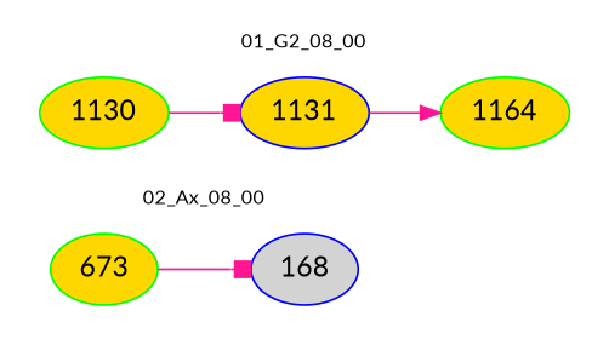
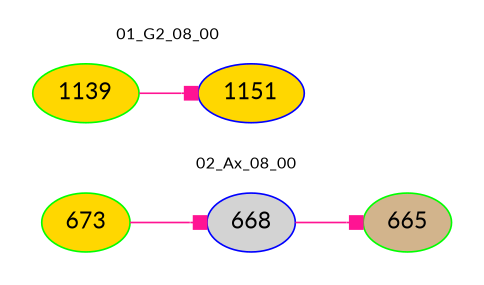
  digraph {
    fontname=Lato
    rankdir=LR
    node [color=green fillcolor=gold fontname=Lato style=filled]
    edge [arrowhead=box color=deeppink fontname=Lato]
    n1 [label=673]
-   n2 [color=blue fillcolor=lightgrey label=168]
-   n4 [label=1130]
-   n5 [color=blue label=1131]
-   n6 [label=1164]
+   n2 [color=blue fillcolor=lightgrey label=668]
+   n3 [fillcolor=tan label=665]
+   n4 [label=1139]
+   n5 [color=blue label=1151]
    subgraph cluster_1 {
      color=white
      fontsize=10
      label="02_Ax_08_00"
      n1
      n2
+     n3
    }
    subgraph cluster_2 {
      color=white
      fontsize=10
      label="01_G2_08_00"
      n4
      n5
-     n6
    }
    n1 -> n2
+   n2 -> n3
    n4 -> n5
-   n5 -> n6 [arrowhead=normal]
  }
